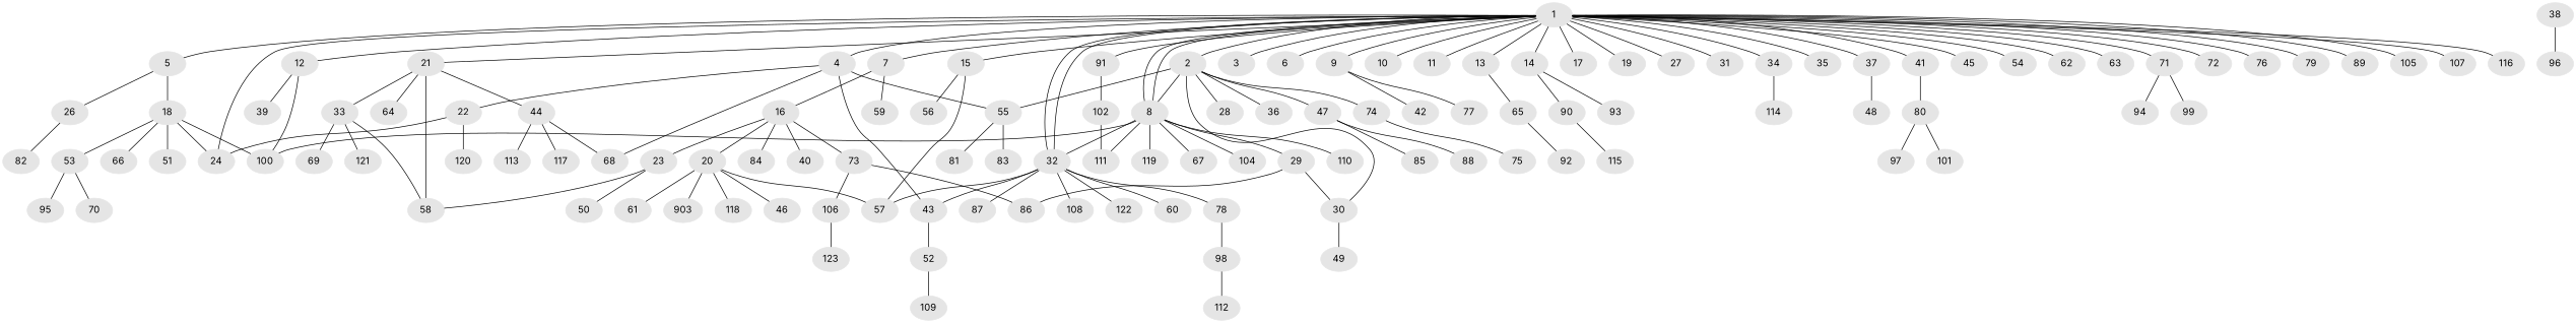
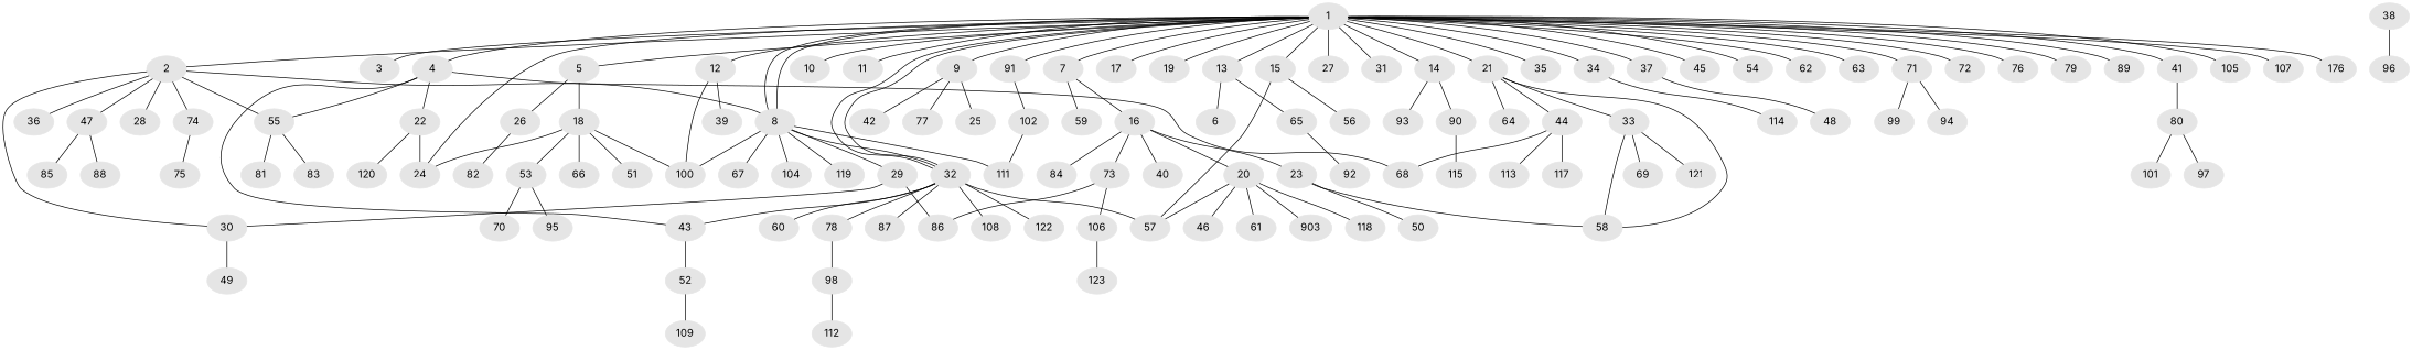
  graph {
    fontname=Inter
    node [color=gray90 fontname=Inter style=filled]
    edge [fontname=Inter]
    1
    2
    3
    4
    5
    6
    7
    8
    9
    10
    11
    12
    13
    14
    15
    17
    19
    21
    24
    27
    31
    32
    34
    35
    37
    41
    45
    54
    62
    63
    71
    72
    76
    79
    89
    91
    105
    107
-   116
+   116 [label=176]
    28
    30
    36
    47
    55
    74
    22
    43
    68
    18
    26
    16
    59
    29
    67
    100
    104
-   110
    111
    119
+   25
    42
    77
    39
    65
    90
    93
    56
    57
    33
    44
    58
    64
    60
    78
    87
    108
    122
    114
    48
    80
    94
    99
    102
    49
    85
    88
    81
    83
    75
    120
    52
    51
    53
    66
    82
    20
    23
    40
    73
    84
    86
    92
    115
    46
    61
    n106 [label=903]
    118
    50
    106
    70
    95
    38
    96
    69
    121
    113
    117
    98
    97
    101
    109
    123
    112
    1 -- 2
    1 -- 3
    1 -- 4
    1 -- 5
-   1 -- 6
+   13 -- 6
    1 -- 7
    1 -- 8
    1 -- 8
    1 -- 9
    1 -- 10
    1 -- 11
    1 -- 12
    1 -- 13
    1 -- 14
    1 -- 15
    1 -- 17
    1 -- 19
    1 -- 21
    1 -- 24
    1 -- 27
    1 -- 31
    1 -- 32
    1 -- 32
    1 -- 34
    1 -- 35
    1 -- 37
    1 -- 41
    1 -- 45
    1 -- 54
    1 -- 62
    1 -- 63
    1 -- 71
    1 -- 72
    1 -- 76
    1 -- 79
    1 -- 89
    1 -- 91
    1 -- 105
    1 -- 107
    1 -- 116
    2 -- 8
    2 -- 28
    2 -- 30
    2 -- 36
    2 -- 47
    2 -- 55
    2 -- 74
    4 -- 55
    4 -- 22
    4 -- 43
    4 -- 68
    5 -- 18
    5 -- 26
    7 -- 16
    7 -- 59
    8 -- 32
    8 -- 29
    8 -- 67
    8 -- 100
    8 -- 104
-   8 -- 110
    8 -- 111
    8 -- 119
+   9 -- 25
    9 -- 42
    9 -- 77
    12 -- 100
    12 -- 39
    13 -- 65
    14 -- 90
    14 -- 93
    15 -- 56
    15 -- 57
    21 -- 33
    21 -- 44
    21 -- 58
    21 -- 64
    32 -- 43
    32 -- 57
    32 -- 60
    32 -- 78
    32 -- 87
    32 -- 108
    32 -- 122
    34 -- 114
    37 -- 48
    41 -- 80
    71 -- 94
    71 -- 99
    91 -- 102
    30 -- 49
    47 -- 85
    47 -- 88
    55 -- 81
    55 -- 83
    74 -- 75
    22 -- 24
    22 -- 120
    43 -- 52
    18 -- 24
    18 -- 100
    18 -- 51
    18 -- 53
    18 -- 66
    26 -- 82
    16 -- 20
    16 -- 23
    16 -- 40
    16 -- 73
    16 -- 84
    29 -- 30
    29 -- 86
    65 -- 92
    90 -- 115
    33 -- 58
    33 -- 69
    33 -- 121
    44 -- 68
    44 -- 113
    44 -- 117
    78 -- 98
    80 -- 97
    80 -- 101
    102 -- 111
    52 -- 109
    53 -- 70
    53 -- 95
    20 -- 57
    20 -- 46
    20 -- 61
    20 -- n106
    20 -- 118
    23 -- 58
    23 -- 50
    73 -- 86
    73 -- 106
    106 -- 123
    38 -- 96
    98 -- 112
  }
